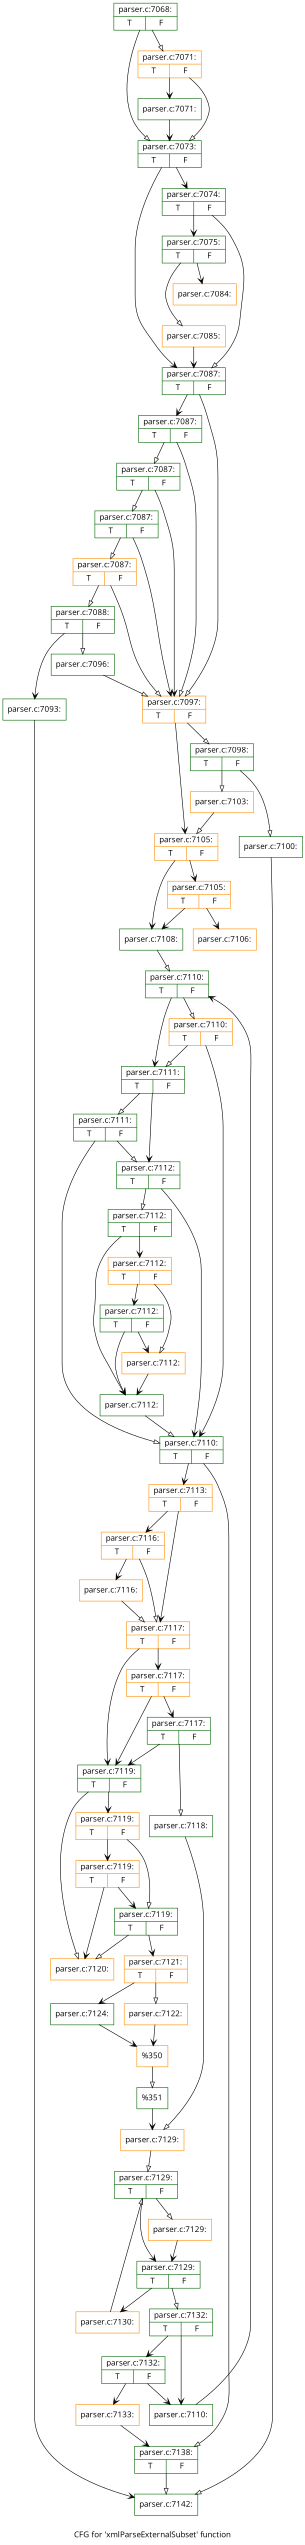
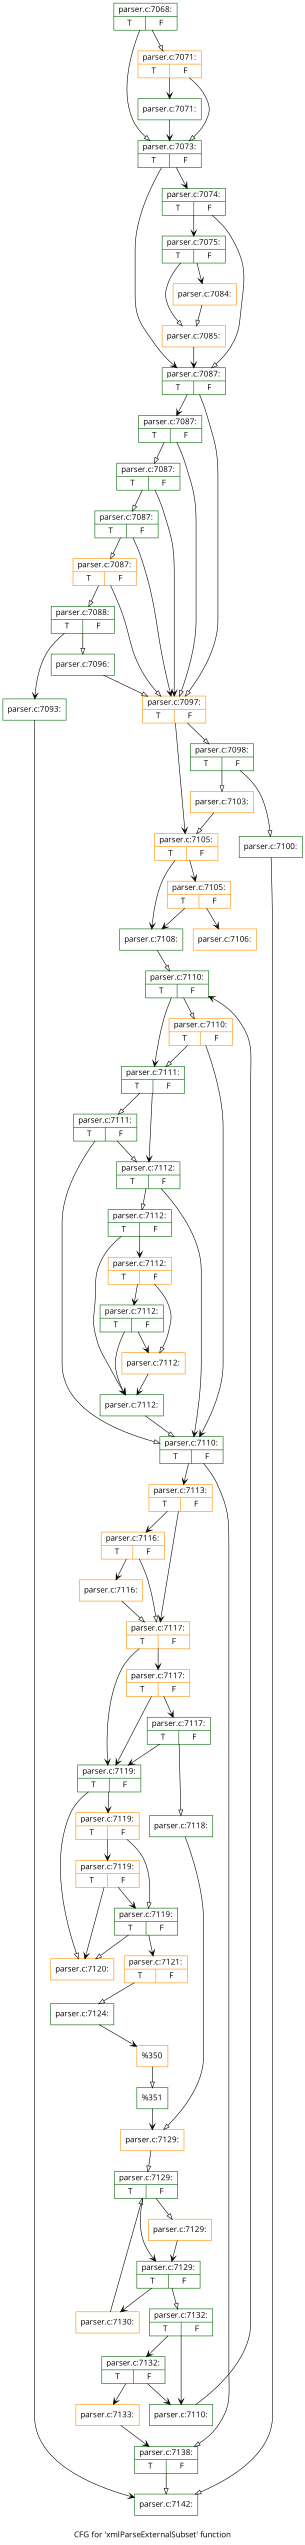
  digraph {
    fontname="Open Sans"
    label="CFG for 'xmlParseExternalSubset' function"
    node [color=darkgreen fontname="Open Sans" shape=record]
    edge [arrowhead=vee fontname="Open Sans"]
    n1 [label="{parser.c:7068:|{<s0>T|<s1>F}}"]
    n2 [color=darkorange label="{parser.c:7071:|{<s0>T|<s1>F}}"]
    n3 [label="{parser.c:7073:|{<s0>T|<s1>F}}"]
    n4 [label="{parser.c:7071:}"]
    n5 [label="{parser.c:7074:|{<s0>T|<s1>F}}"]
    n6 [label="{parser.c:7087:|{<s0>T|<s1>F}}"]
    n7 [label="{parser.c:7075:|{<s0>T|<s1>F}}"]
    n8 [label="{parser.c:7087:|{<s0>T|<s1>F}}"]
    n9 [color=darkorange label="{parser.c:7097:|{<s0>T|<s1>F}}"]
    n10 [color=darkorange label="{parser.c:7084:}"]
    n11 [color=darkorange label="{parser.c:7085:}"]
    n12 [label="{parser.c:7087:|{<s0>T|<s1>F}}"]
    n13 [label="{parser.c:7098:|{<s0>T|<s1>F}}"]
    n14 [color=darkorange label="{parser.c:7105:|{<s0>T|<s1>F}}"]
    n15 [label="{parser.c:7087:|{<s0>T|<s1>F}}"]
    n16 [label="{parser.c:7100:}"]
    n17 [color=darkorange label="{parser.c:7103:}"]
    n18 [color=darkorange label="{parser.c:7105:|{<s0>T|<s1>F}}"]
    n19 [label="{parser.c:7108:}"]
    n20 [color=darkorange label="{parser.c:7087:|{<s0>T|<s1>F}}"]
    n21 [label="{parser.c:7088:|{<s0>T|<s1>F}}"]
    n22 [label="{parser.c:7093:}"]
    n23 [label="{parser.c:7096:}"]
    n24 [label="{parser.c:7142:}"]
    n25 [color=darkorange label="{parser.c:7106:}"]
    n26 [label="{parser.c:7110:|{<s0>T|<s1>F}}"]
    n27 [color=darkorange label="{parser.c:7110:|{<s0>T|<s1>F}}"]
    n28 [label="{parser.c:7111:|{<s0>T|<s1>F}}"]
    n29 [label="{parser.c:7110:|{<s0>T|<s1>F}}"]
    n30 [label="{parser.c:7111:|{<s0>T|<s1>F}}"]
    n31 [label="{parser.c:7112:|{<s0>T|<s1>F}}"]
    n32 [color=darkorange label="{parser.c:7113:|{<s0>T|<s1>F}}"]
    n33 [label="{parser.c:7138:|{<s0>T|<s1>F}}"]
    n34 [label="{parser.c:7112:|{<s0>T|<s1>F}}"]
    n35 [color=darkorange label="{parser.c:7116:|{<s0>T|<s1>F}}"]
    n36 [color=darkorange label="{parser.c:7117:|{<s0>T|<s1>F}}"]
    n37 [label="{parser.c:7112:}"]
    n38 [color=darkorange label="{parser.c:7112:|{<s0>T|<s1>F}}"]
    n39 [label="{parser.c:7112:|{<s0>T|<s1>F}}"]
    n40 [color=darkorange label="{parser.c:7112:}"]
    n41 [color=darkorange label="{parser.c:7116:}"]
    n42 [color=darkorange label="{parser.c:7117:|{<s0>T|<s1>F}}"]
    n43 [label="{parser.c:7119:|{<s0>T|<s1>F}}"]
    n44 [label="{parser.c:7117:|{<s0>T|<s1>F}}"]
    n45 [color=darkorange label="{parser.c:7120:}"]
    n46 [color=darkorange label="{parser.c:7119:|{<s0>T|<s1>F}}"]
    n47 [label="{parser.c:7118:}"]
    n48 [color=darkorange label="{parser.c:7119:|{<s0>T|<s1>F}}"]
    n49 [label="{parser.c:7119:|{<s0>T|<s1>F}}"]
    n50 [color=darkorange label="{parser.c:7129:}"]
    n51 [label="{parser.c:7129:|{<s0>T|<s1>F}}"]
    n52 [color=darkorange label="{parser.c:7129:}"]
    n53 [label="{parser.c:7129:|{<s0>T|<s1>F}}"]
    n54 [label="{%351}"]
    n55 [color=darkorange label="{parser.c:7121:|{<s0>T|<s1>F}}"]
-   n56 [color=darkorange label="{parser.c:7122:}"]
    n57 [label="{parser.c:7124:}"]
    n58 [color=darkorange label="{%350}"]
    n59 [color=darkorange label="{parser.c:7130:}"]
    n60 [label="{parser.c:7132:|{<s0>T|<s1>F}}"]
    n61 [label="{parser.c:7132:|{<s0>T|<s1>F}}"]
    n62 [label="{parser.c:7110:}"]
    n63 [color=darkorange label="{parser.c:7133:}"]
    n1 -> n2 [arrowhead=onormal]
    n1 -> n3 [arrowhead=onormal]
    n2 -> n3 [arrowhead=onormal]
    n2 -> n4
    n3 -> n5
    n3 -> n6
    n4 -> n3
    n5 -> n6 [arrowhead=onormal]
    n5 -> n7
    n6 -> n8
    n6 -> n9 [arrowhead=onormal]
    n7 -> n10
    n7 -> n11 [arrowhead=onormal]
    n8 -> n9 [arrowhead=onormal]
    n8 -> n12 [arrowhead=onormal]
    n9 -> n13 [arrowhead=onormal]
    n9 -> n14
+   n10 -> n11 [arrowhead=onormal]
    n11 -> n6
    n12 -> n9
    n12 -> n15 [arrowhead=onormal]
    n13 -> n16 [arrowhead=onormal]
    n13 -> n17 [arrowhead=onormal]
    n14 -> n18
    n14 -> n19
    n15 -> n9
    n15 -> n20 [arrowhead=onormal]
    n16 -> n24 [arrowhead=onormal]
    n17 -> n14 [arrowhead=onormal]
    n18 -> n19
    n18 -> n25
    n19 -> n26 [arrowhead=onormal]
    n20 -> n9 [arrowhead=onormal]
    n20 -> n21 [arrowhead=onormal]
    n21 -> n22
    n21 -> n23 [arrowhead=onormal]
    n22 -> n24
    n23 -> n9 [arrowhead=onormal]
    n26 -> n27 [arrowhead=onormal]
    n26 -> n28
    n27 -> n28 [arrowhead=onormal]
    n27 -> n29
    n28 -> n30 [arrowhead=onormal]
    n28 -> n31
    n29 -> n32
    n29 -> n33 [arrowhead=onormal]
    n30 -> n29 [arrowhead=onormal]
    n30 -> n31 [arrowhead=onormal]
    n31 -> n29
    n31 -> n34 [arrowhead=onormal]
    n32 -> n35
    n32 -> n36
    n33 -> n24 [arrowhead=onormal]
    n34 -> n37
    n34 -> n38
    n35 -> n36 [arrowhead=onormal]
    n35 -> n41
    n36 -> n42
    n36 -> n43
    n37 -> n29 [arrowhead=onormal]
    n38 -> n39
    n38 -> n40 [arrowhead=onormal]
    n39 -> n37
    n39 -> n40
    n40 -> n37
    n41 -> n36 [arrowhead=onormal]
    n42 -> n43
    n42 -> n44
    n43 -> n45 [arrowhead=onormal]
    n43 -> n46
    n44 -> n43
    n44 -> n47 [arrowhead=onormal]
    n46 -> n48
    n46 -> n49 [arrowhead=onormal]
    n47 -> n50 [arrowhead=onormal]
    n48 -> n45
    n48 -> n49
    n49 -> n45 [arrowhead=onormal]
    n49 -> n55
    n50 -> n51 [arrowhead=onormal]
    n51 -> n52 [arrowhead=onormal]
    n51 -> n53
    n52 -> n53
    n53 -> n59
    n53 -> n60 [arrowhead=onormal]
    n54 -> n50
-   n55 -> n56 [arrowhead=onormal]
-   n55 -> n57
-   n56 -> n58
+   n55 -> n57 [arrowhead=onormal]
    n57 -> n58
    n58 -> n54 [arrowhead=onormal]
    n59 -> n51 [arrowhead=onormal]
    n60 -> n61
    n60 -> n62
    n61 -> n62
    n61 -> n63
    n62 -> n26
    n63 -> n33
  }
